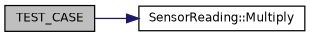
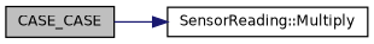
  digraph {
    rankdir=LR
    node [color=black fontname=Helvetica fontsize=10 shape=record style=filled]
-   n1 [fillcolor=grey75 fontcolor=black height=0.2 label=TEST_CASE width=0.4]
+   n1 [fillcolor=grey75 fontcolor=black height=0.2 label=CASE_CASE width=0.4]
    n2 [fillcolor=white height=0.2 label="SensorReading::Multiply" width=0.4]
    n1 -> n2 [color=midnightblue fontname=Helvetica fontsize=10 labelfontname=Helvetica labelfontsize=10 style=solid]
  }
